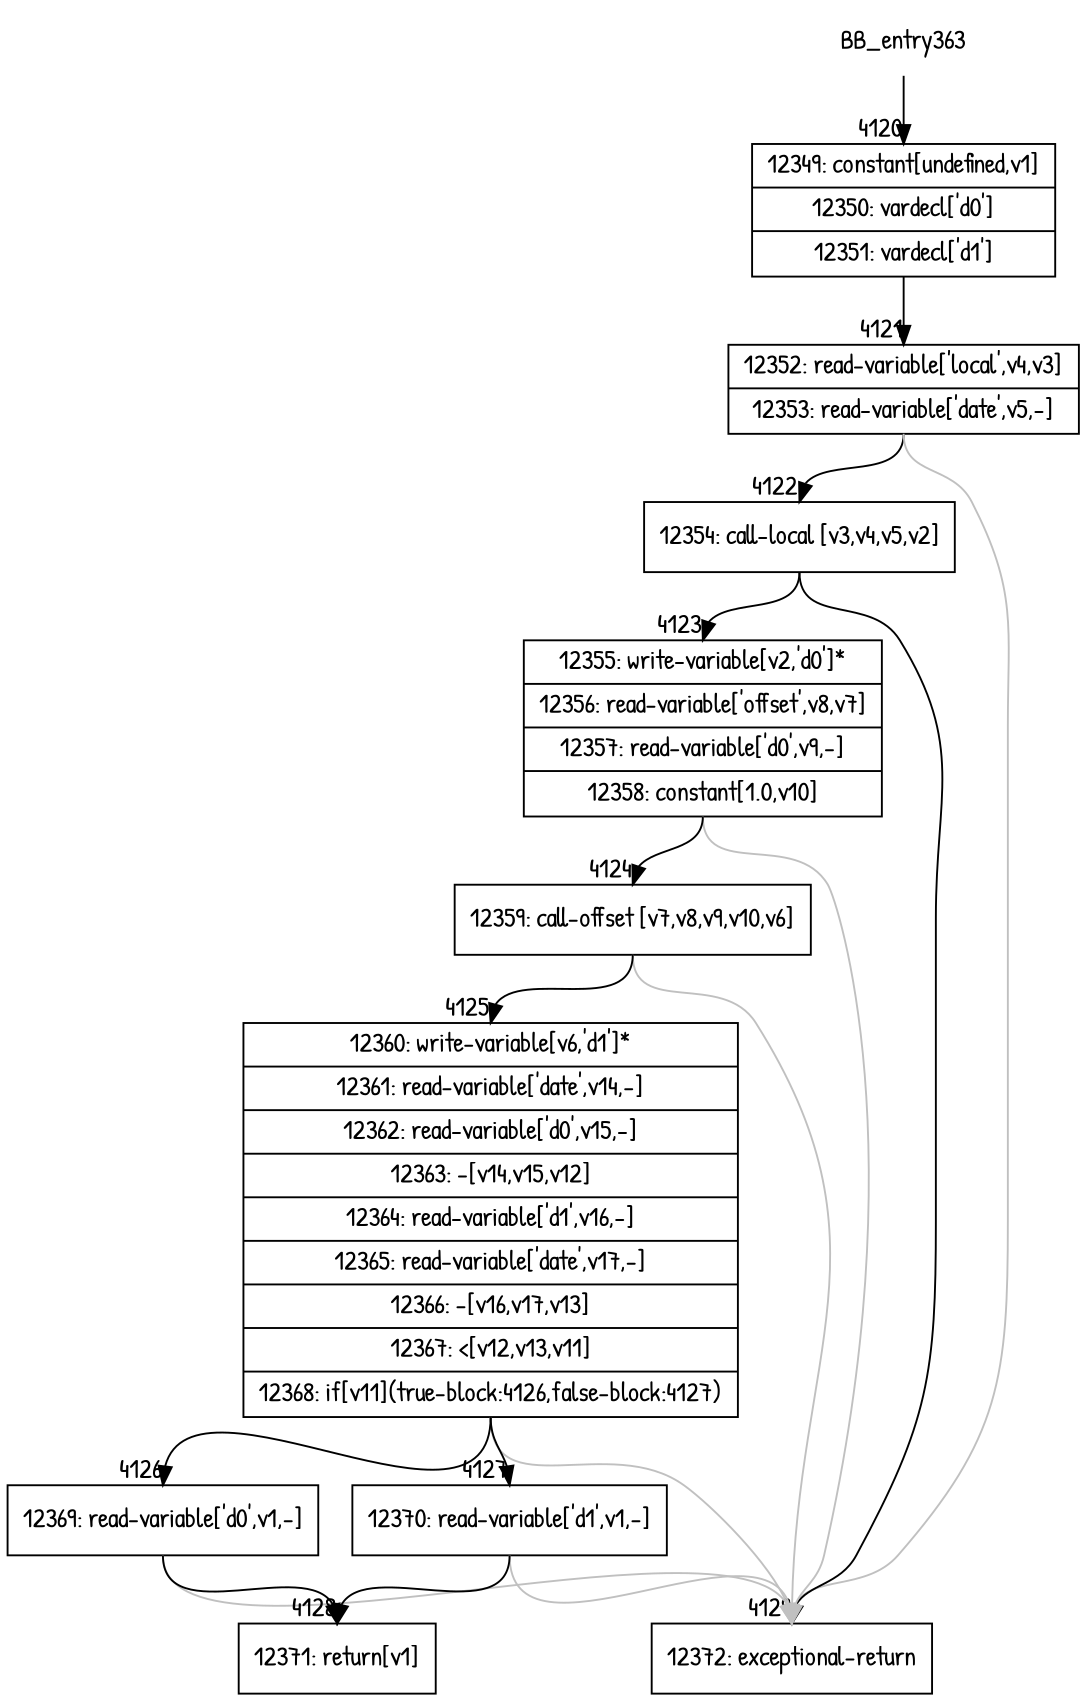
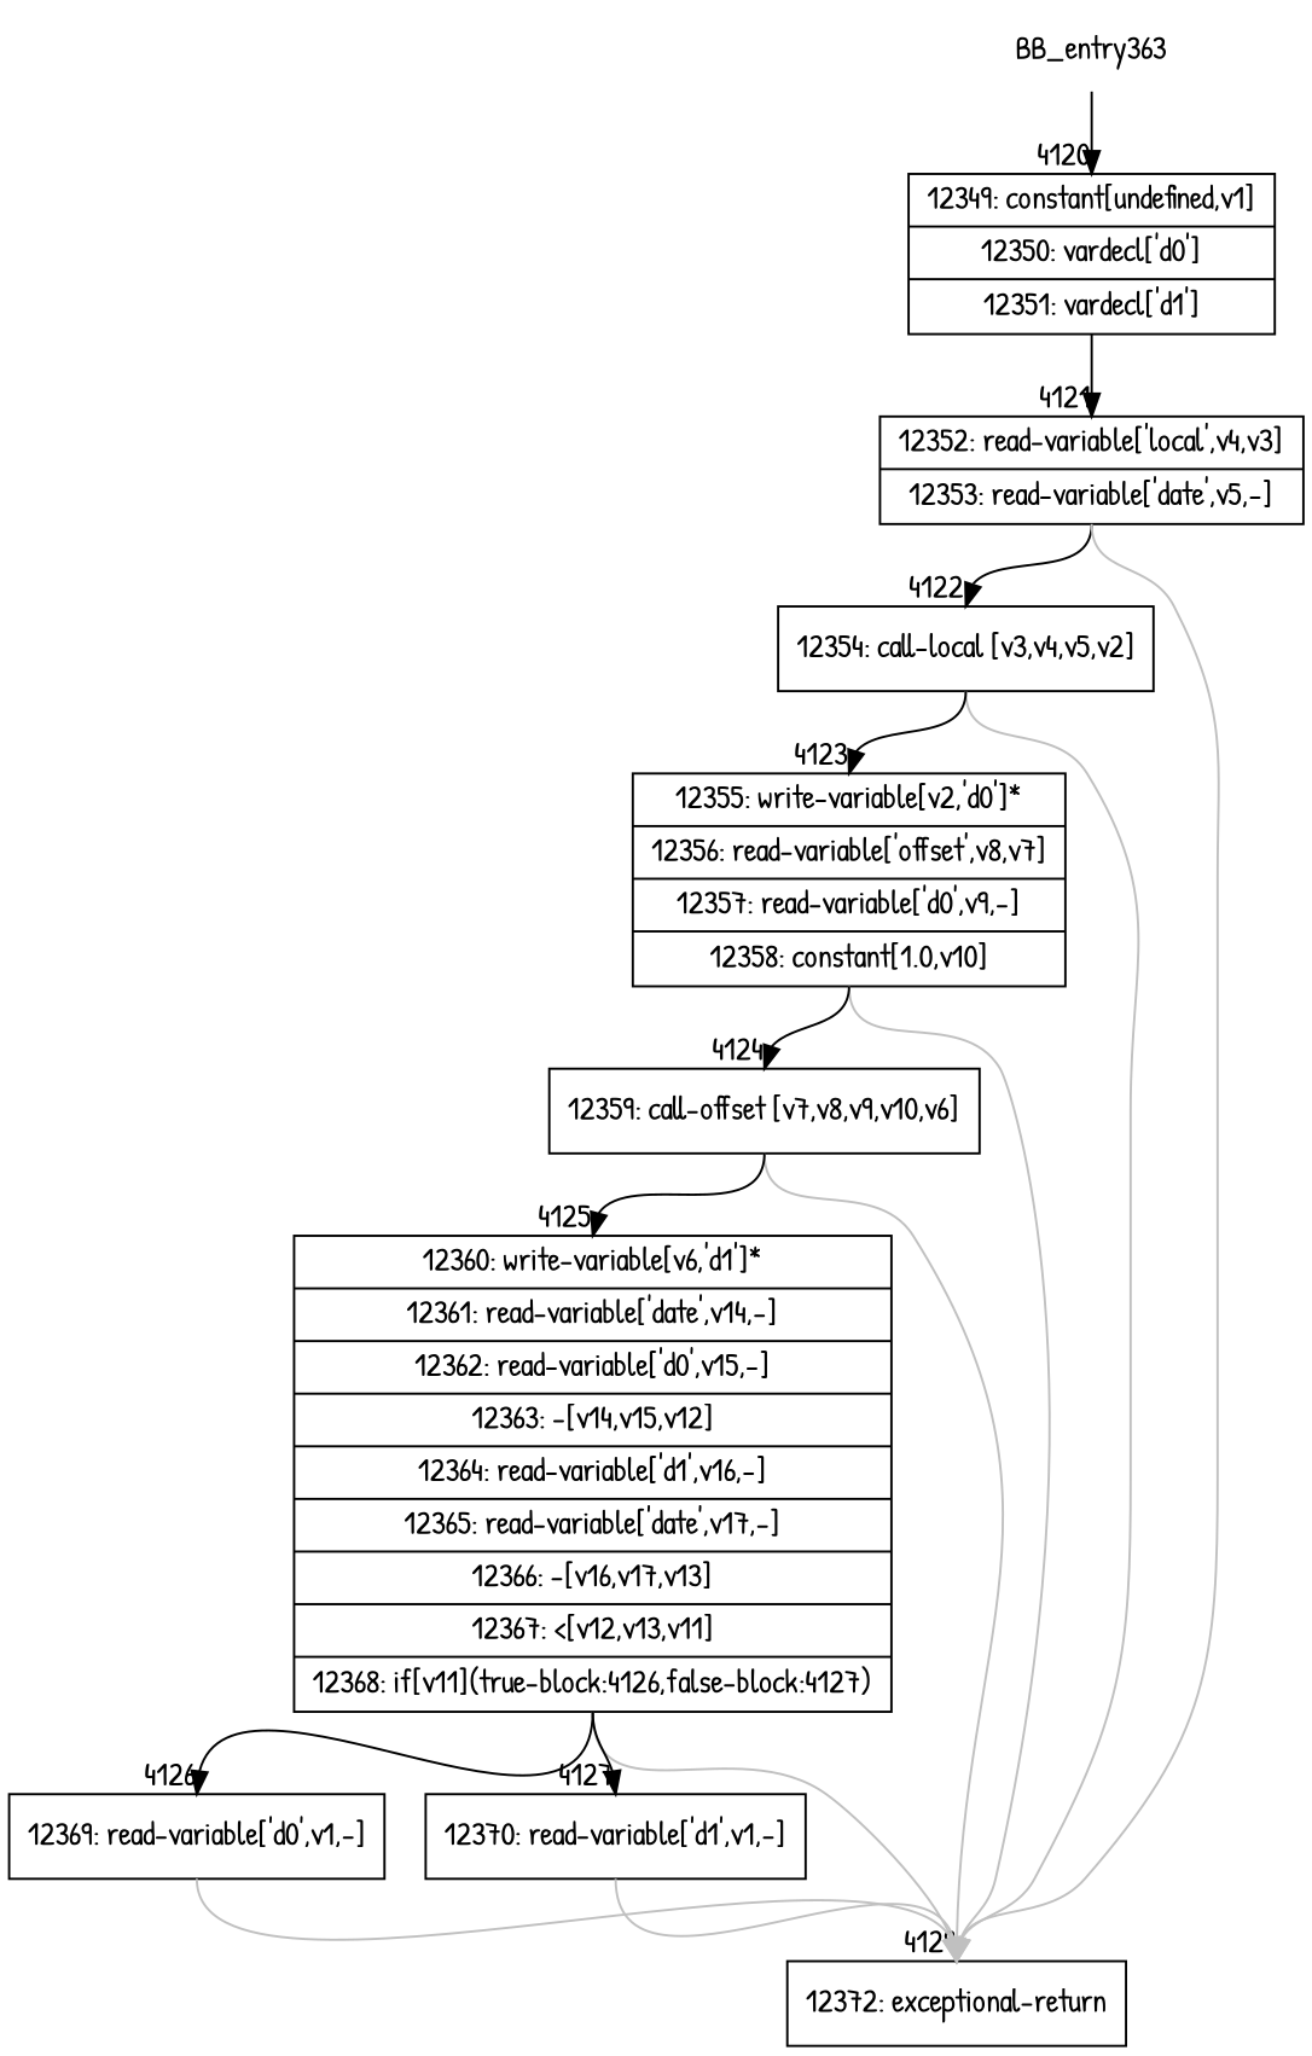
  digraph {
    fontname="Patrick Hand"
    rankdir=TD
    node [fontname="Patrick Hand" shape=record]
    edge [fontname="Patrick Hand" headport=n tailport=s]
    n1 [label=BB_entry363 shape=none]
    n2 [label="{12349: constant[undefined,v1]|12350: vardecl['d0']|12351: vardecl['d1']}"]
    n3 [label="{12352: read-variable['local',v4,v3]|12353: read-variable['date',v5,-]}"]
    n4 [label="{12354: call-local [v3,v4,v5,v2]}"]
    n5 [label="{12372: exceptional-return}"]
    n6 [label="{12355: write-variable[v2,'d0']*|12356: read-variable['offset',v8,v7]|12357: read-variable['d0',v9,-]|12358: constant[1.0,v10]}"]
    n7 [label="{12359: call-offset [v7,v8,v9,v10,v6]}"]
    n8 [label="{12360: write-variable[v6,'d1']*|12361: read-variable['date',v14,-]|12362: read-variable['d0',v15,-]|12363: -[v14,v15,v12]|12364: read-variable['d1',v16,-]|12365: read-variable['date',v17,-]|12366: -[v16,v17,v13]|12367: \<[v12,v13,v11]|12368: if[v11](true-block:4126,false-block:4127)}"]
    n9 [label="{12369: read-variable['d0',v1,-]}"]
    n10 [label="{12370: read-variable['d1',v1,-]}"]
-   n11 [label="{12371: return[v1]}"]
    n1 -> n2 [headlabel="    4120"]
    n2 -> n3 [headlabel="      4121"]
    n3 -> n4 [headlabel="      4122"]
    n3 -> n5 [color=gray headlabel="      4129"]
-   n4 -> n5 [color=black]
+   n4 -> n5 [color=gray]
    n4 -> n6 [headlabel="      4123"]
    n6 -> n5 [color=gray]
    n6 -> n7 [headlabel="      4124"]
    n7 -> n5 [color=gray]
    n7 -> n8 [headlabel="      4125"]
    n8 -> n5 [color=gray]
    n8 -> n9 [headlabel="      4126"]
    n8 -> n10 [headlabel="      4127"]
    n9 -> n5 [color=gray]
-   n9 -> n11 [headlabel="      4128"]
    n10 -> n5 [color=gray]
-   n10 -> n11
  }
